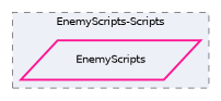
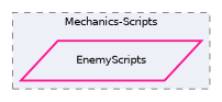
  digraph {
    compound=true
    rankdir=LR
    n1 [color=deeppink fillcolor="#edf0f7" fontname=Helvetica fontsize=10 height=0.2 label=EnemyScripts shape=parallelogram style="filled,bold" width=0.4]
    subgraph cluster_1 {
      bgcolor="#edf0f7"
      fontname=Helvetica
      fontsize=10
-     label="EnemyScripts-Scripts"
+     label="Mechanics-Scripts"
      pencolor=grey50
      style="filled,dashed"
      n1
    }
  }
